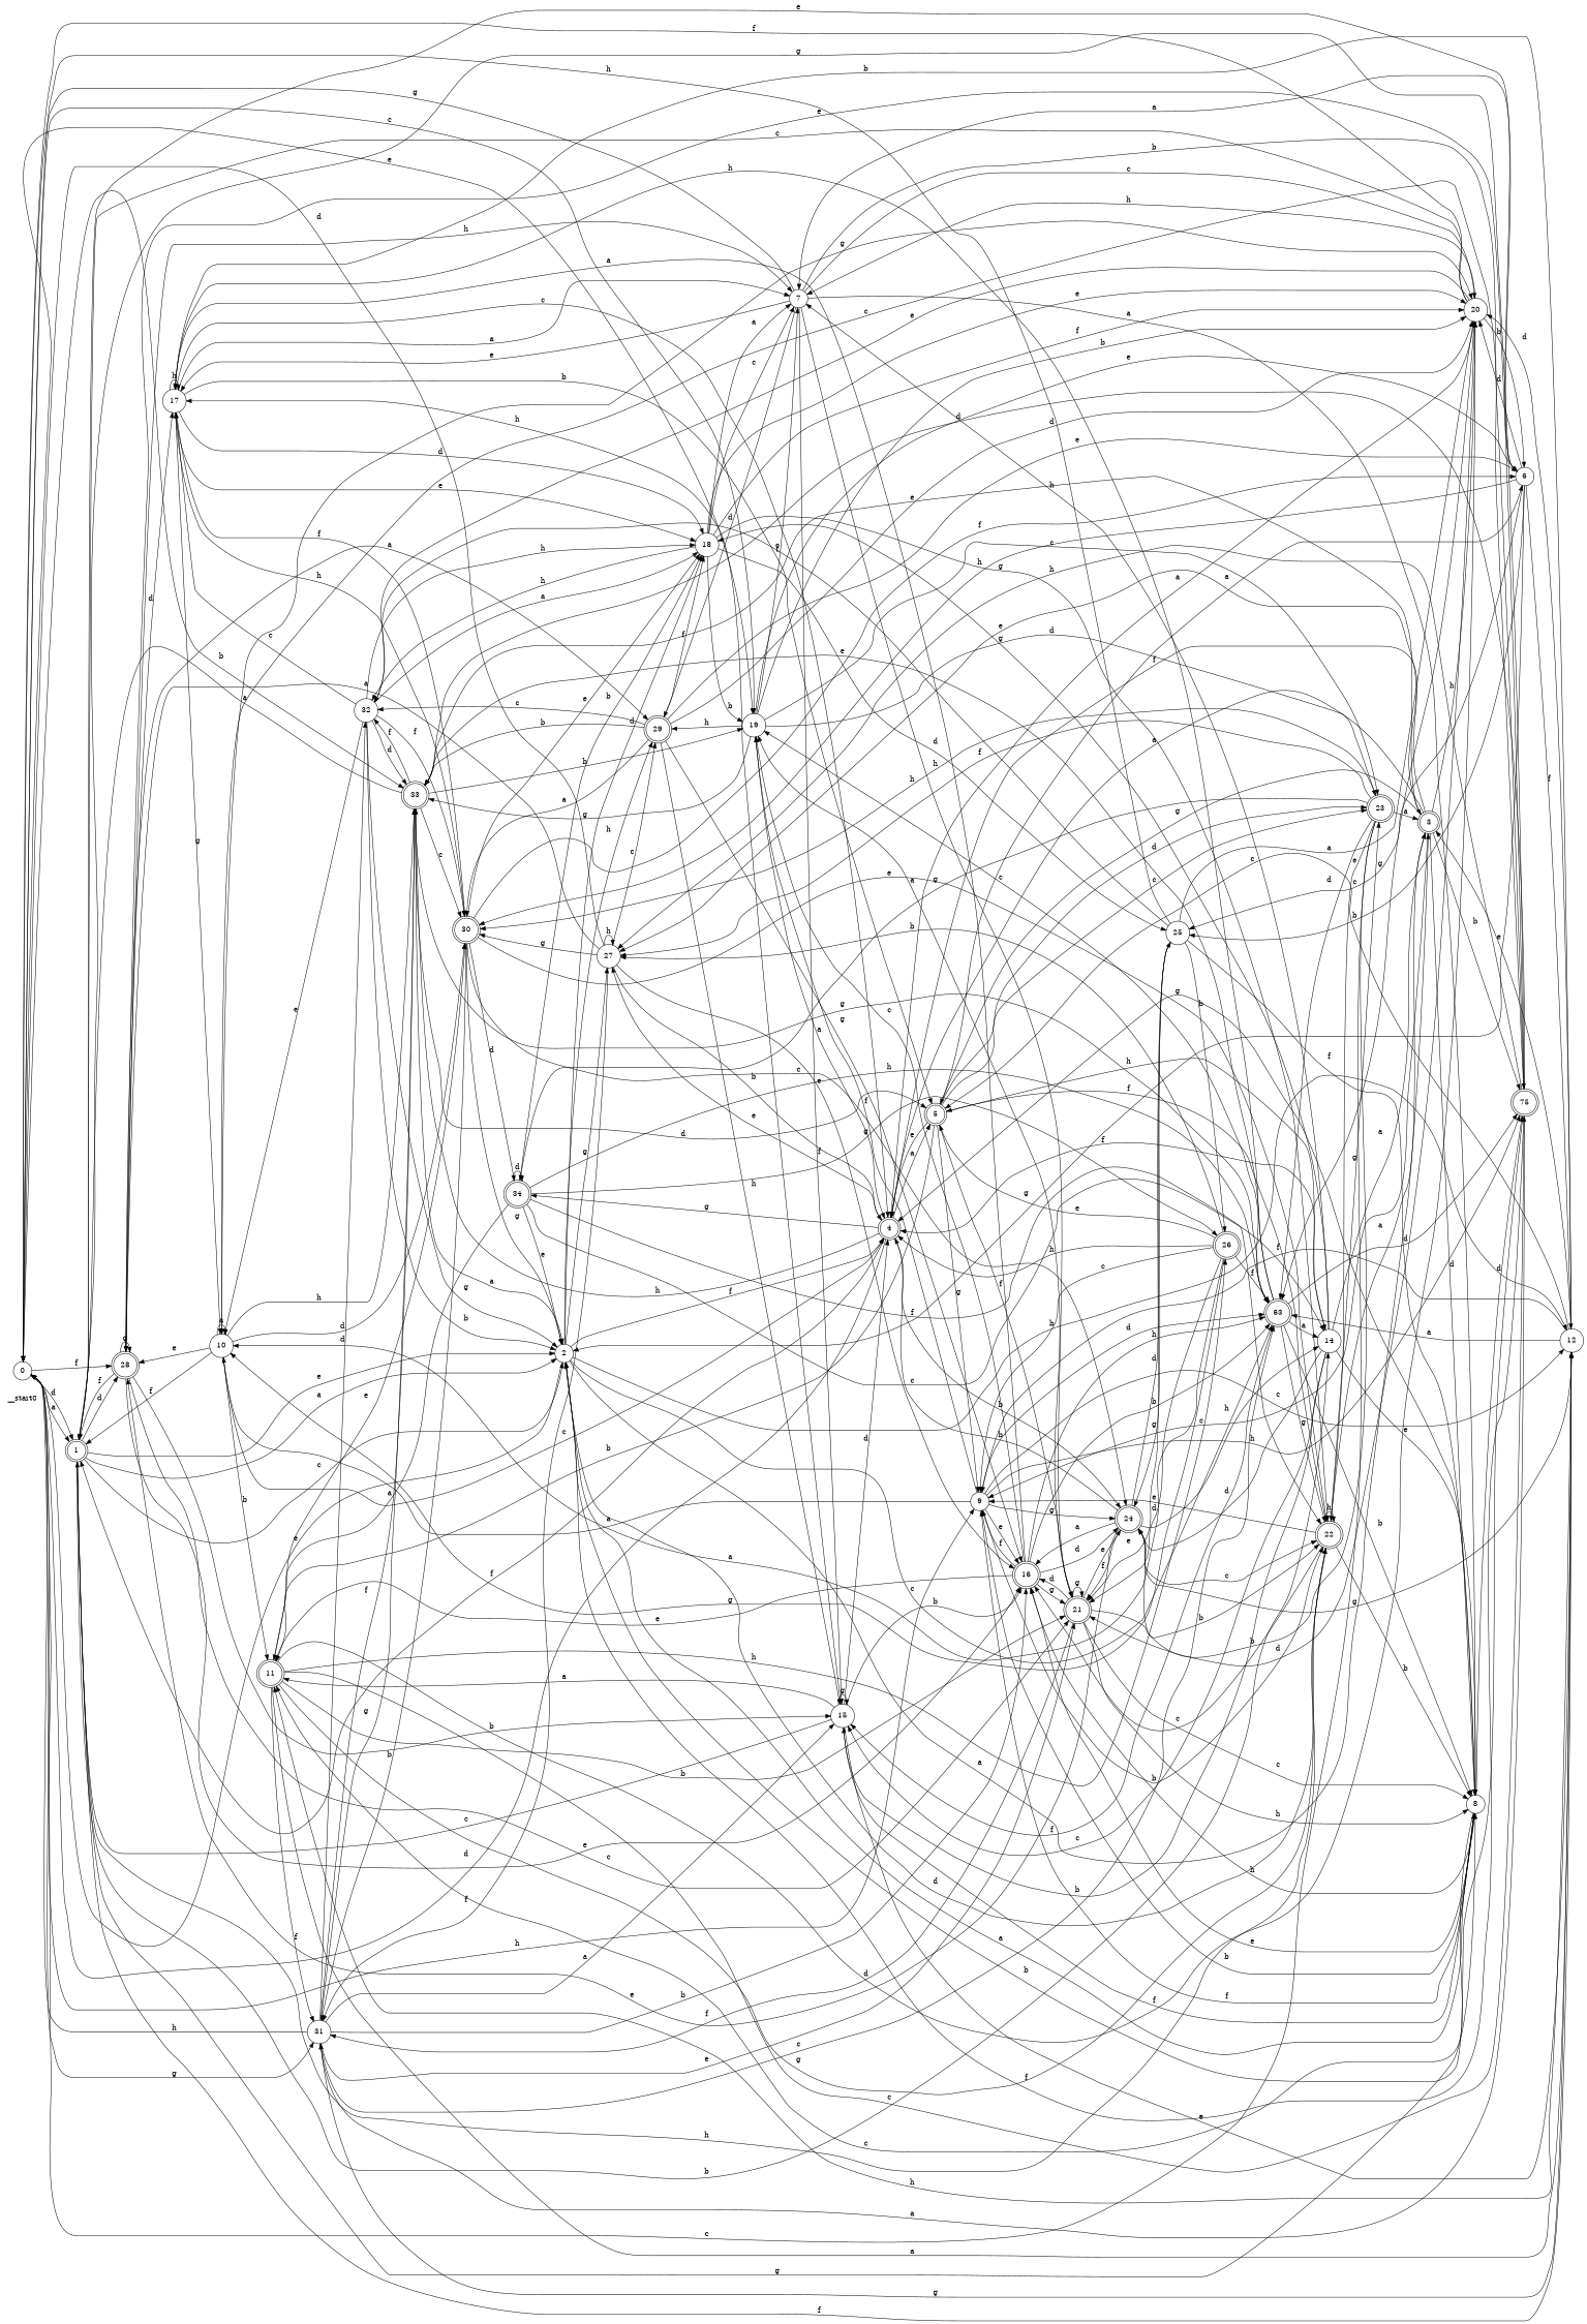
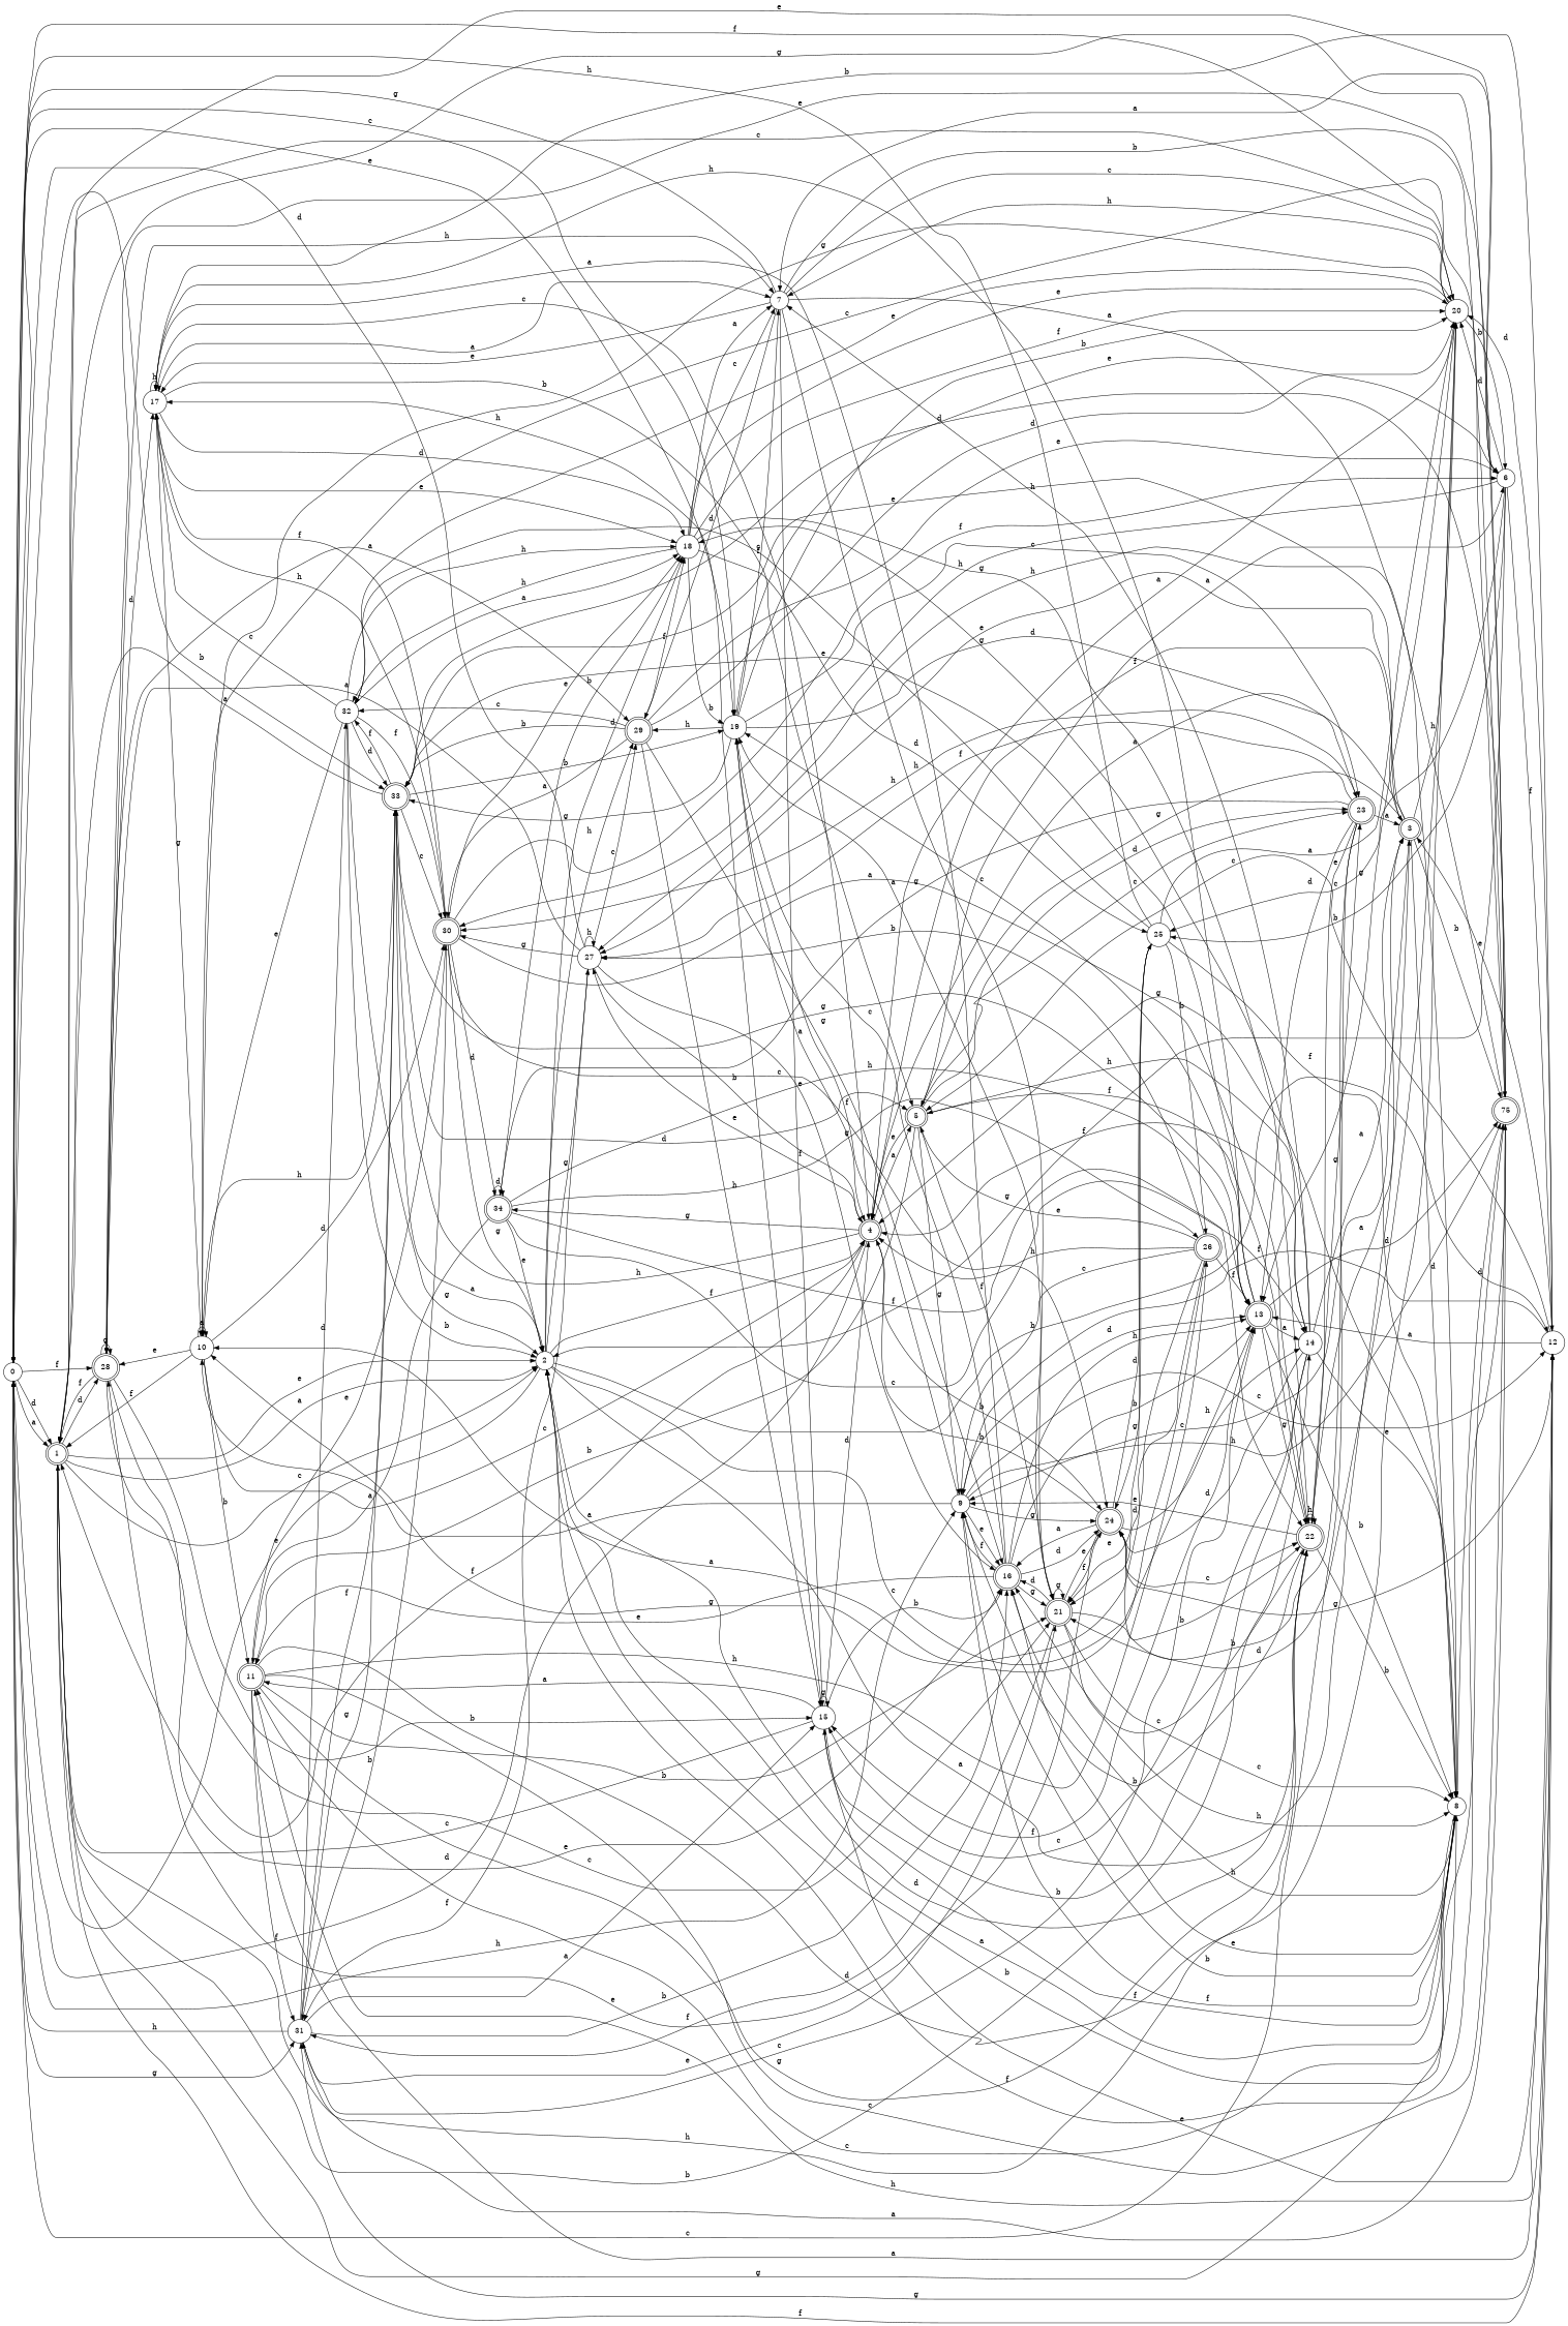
  digraph {
    rankdir=LR
    node [shape=circle color=black fillcolor=white style="rounded,filled"]
-   __start0 [shape=none color="" fillcolor="" style=""]
    n2 [label=0 style=filled]
    n3 [label=1 shape=doublecircle]
    n4 [label=9 style=filled]
    n5 [label=19 style=filled]
    n6 [label=28 shape=doublecircle]
    n7 [label=31]
    n8 [label=33 shape=doublecircle]
    n9 [label=2 style=filled]
    n10 [label=8 style=filled]
    n11 [label=12 style=filled]
    n12 [label=14 style=filled]
    n13 [label=22 shape=doublecircle]
-   n14 [label=63 shape=doublecircle]
+   n14 [label=13 shape=doublecircle]
    n15 [label=75 shape=doublecircle]
    n16 [label=24 shape=doublecircle]
    n17 [label=16 shape=doublecircle]
    n18 [label=10 style=filled]
    n19 [label=4 shape=doublecircle]
    n20 [label=29 shape=doublecircle]
    n21 [label=20 style=filled]
    n22 [label=6 style=filled]
    n23 [label=23 shape=doublecircle]
    n24 [label=7 style=filled]
    n25 [label=21 shape=doublecircle]
    n26 [label=15 style=filled]
    n27 [label=17 style=filled]
    n28 [label=32 style=filled]
    n29 [label=3 shape=doublecircle]
    n30 [label=5 shape=doublecircle]
    n31 [label=30 shape=doublecircle]
    n32 [label=18 style=filled]
    n33 [label=27 style=filled]
    n34 [label=11 shape=doublecircle]
    n35 [label=34 shape=doublecircle]
    n36 [label=25 style=filled]
    n37 [label=26 shape=doublecircle]
    n2 -> n3 [label=a]
    n2 -> n3 [label=d]
    n2 -> n4 [label=h]
    n2 -> n5 [label=c]
    n2 -> n5 [label=e]
    n2 -> n6 [label=f]
    n2 -> n7 [label=g]
    n2 -> n8 [label=b]
    n3 -> n6 [label=d]
    n3 -> n9 [label=a]
    n3 -> n9 [label=c]
    n3 -> n9 [label=e]
    n3 -> n10 [label=g]
    n3 -> n11 [label=f]
    n3 -> n12 [label=b]
    n3 -> n13 [label=h]
    n4 -> n5 [label=f]
    n4 -> n11 [label=c]
    n4 -> n13 [label=b]
    n4 -> n14 [label=d]
    n4 -> n15 [label=h]
    n4 -> n16 [label=g]
    n4 -> n17 [label=e]
    n4 -> n18 [label=a]
    n5 -> n8 [label=g]
    n5 -> n19 [label=a]
    n5 -> n20 [label=h]
    n5 -> n21 [label=b]
    n5 -> n22 [label=e]
    n5 -> n23 [label=c]
    n5 -> n23 [label=d]
    n5 -> n24 [label=f]
    n6 -> n3 [label=f]
    n6 -> n6 [label=g]
    n6 -> n17 [label=e]
    n6 -> n20 [label=a]
    n6 -> n24 [label=h]
    n6 -> n25 [label=c]
    n6 -> n26 [label=b]
    n6 -> n27 [label=d]
    n7 -> n2 [label=h]
    n7 -> n8 [label=f]
    n7 -> n8 [label=g]
    n7 -> n14 [label=c]
    n7 -> n17 [label=b]
    n7 -> n25 [label=e]
    n7 -> n26 [label=a]
    n7 -> n28 [label=d]
    n8 -> n3 [label=a]
    n8 -> n5 [label=b]
    n8 -> n9 [label=a]
    n8 -> n14 [label=g]
    n8 -> n28 [label=f]
    n8 -> n29 [label=e]
    n8 -> n30 [label=d]
    n8 -> n31 [label=c]
    n9 -> n2 [label=e]
    n9 -> n11 [label=b]
    n9 -> n14 [label=c]
    n9 -> n19 [label=f]
    n9 -> n20 [label=h]
    n9 -> n29 [label=a]
    n9 -> n32 [label=d]
    n9 -> n33 [label=g]
    n10 -> n4 [label=b]
    n10 -> n4 [label=f]
    n10 -> n9 [label=a]
    n10 -> n15 [label=d]
    n10 -> n17 [label=e]
    n10 -> n17 [label=h]
    n10 -> n19 [label=g]
    n10 -> n34 [label=c]
    n11 -> n4 [label=f]
    n11 -> n7 [label=g]
    n11 -> n14 [label=a]
    n11 -> n21 [label=d]
    n11 -> n27 [label=b]
    n11 -> n29 [label=e]
    n11 -> n30 [label=c]
    n11 -> n34 [label=h]
    n12 -> n10 [label=e]
    n12 -> n16 [label=d]
    n12 -> n19 [label=f]
    n12 -> n24 [label=h]
    n12 -> n26 [label=b]
    n12 -> n26 [label=c]
    n12 -> n29 [label=a]
    n12 -> n32 [label=g]
    n13 -> n4 [label=e]
    n13 -> n9 [label=d]
    n13 -> n10 [label=b]
    n13 -> n13 [label=h]
    n13 -> n17 [label=c]
    n13 -> n23 [label=g]
    n13 -> n29 [label=a]
    n13 -> n30 [label=f]
    n14 -> n5 [label=c]
    n14 -> n8 [label=e]
    n14 -> n10 [label=b]
    n14 -> n12 [label=a]
    n14 -> n13 [label=g]
    n14 -> n15 [label=d]
    n14 -> n26 [label=f]
    n14 -> n27 [label=h]
    n15 -> n3 [label=g]
    n15 -> n6 [label=e]
    n15 -> n7 [label=a]
    n15 -> n8 [label=d]
    n15 -> n9 [label=b]
    n15 -> n9 [label=f]
    n15 -> n18 [label=c]
    n15 -> n33 [label=h]
    n16 -> n6 [label=e]
    n16 -> n11 [label=g]
    n16 -> n12 [label=h]
    n16 -> n13 [label=c]
    n16 -> n17 [label=a]
    n16 -> n19 [label=b]
    n16 -> n25 [label=f]
    n16 -> n36 [label=d]
    n17 -> n4 [label=f]
    n17 -> n5 [label=c]
    n17 -> n14 [label=b]
    n17 -> n14 [label=h]
    n17 -> n16 [label=d]
    n17 -> n25 [label=g]
    n17 -> n27 [label=a]
    n17 -> n34 [label=e]
    n18 -> n3 [label=f]
    n18 -> n6 [label=e]
    n18 -> n8 [label=h]
    n18 -> n18 [label=a]
    n18 -> n19 [label=c]
    n18 -> n21 [label=g]
    n18 -> n31 [label=d]
    n18 -> n34 [label=b]
    n19 -> n2 [label=d]
    n19 -> n3 [label=f]
    n19 -> n8 [label=h]
    n19 -> n16 [label=b]
    n19 -> n30 [label=a]
    n19 -> n33 [label=e]
    n19 -> n35 [label=g]
    n20 -> n8 [label=b]
    n20 -> n17 [label=g]
    n20 -> n21 [label=d]
    n20 -> n22 [label=e]
    n20 -> n26 [label=h]
    n20 -> n28 [label=c]
    n20 -> n31 [label=a]
    n20 -> n32 [label=f]
    n21 -> n2 [label=f]
    n21 -> n3 [label=c]
    n21 -> n14 [label=g]
    n21 -> n19 [label=a]
    n21 -> n22 [label=b]
    n21 -> n24 [label=h]
    n21 -> n25 [label=d]
    n21 -> n28 [label=e]
    n22 -> n3 [label=e]
    n22 -> n9 [label=g]
    n22 -> n11 [label=f]
    n22 -> n21 [label=d]
    n22 -> n24 [label=a]
    n22 -> n31 [label=h]
    n22 -> n36 [label=b]
    n22 -> n36 [label=c]
    n23 -> n2 [label=c]
    n23 -> n13 [label=e]
    n23 -> n14 [label=d]
    n23 -> n16 [label=b]
    n23 -> n29 [label=a]
    n23 -> n31 [label=h]
    n23 -> n33 [label=f]
    n23 -> n35 [label=g]
    n24 -> n2 [label=g]
    n24 -> n10 [label=a]
    n24 -> n15 [label=b]
    n24 -> n20 [label=d]
    n24 -> n21 [label=c]
    n24 -> n25 [label=h]
    n24 -> n26 [label=f]
    n24 -> n27 [label=e]
    n25 -> n5 [label=a]
    n25 -> n7 [label=f]
    n25 -> n10 [label=c]
    n25 -> n10 [label=h]
    n25 -> n13 [label=b]
    n25 -> n16 [label=e]
    n25 -> n17 [label=d]
    n25 -> n25 [label=g]
    n26 -> n3 [label=c]
    n26 -> n10 [label=f]
    n26 -> n11 [label=e]
    n26 -> n17 [label=b]
    n26 -> n19 [label=d]
    n26 -> n26 [label=g]
    n26 -> n27 [label=h]
    n26 -> n34 [label=a]
    n27 -> n18 [label=g]
    n27 -> n19 [label=c]
    n27 -> n24 [label=a]
    n27 -> n27 [label=h]
    n27 -> n30 [label=b]
    n27 -> n31 [label=f]
    n27 -> n32 [label=d]
    n27 -> n32 [label=e]
    n28 -> n8 [label=d]
    n28 -> n9 [label=b]
    n28 -> n9 [label=g]
    n28 -> n18 [label=e]
    n28 -> n27 [label=c]
    n28 -> n31 [label=f]
    n28 -> n32 [label=a]
    n28 -> n32 [label=h]
    n29 -> n4 [label=c]
    n29 -> n10 [label=d]
    n29 -> n15 [label=b]
    n29 -> n19 [label=a]
    n29 -> n19 [label=f]
    n29 -> n21 [label=h]
    n29 -> n30 [label=g]
    n29 -> n33 [label=e]
    n30 -> n4 [label=g]
    n30 -> n12 [label=h]
    n30 -> n19 [label=e]
    n30 -> n22 [label=a]
    n30 -> n23 [label=c]
    n30 -> n23 [label=d]
    n30 -> n25 [label=f]
    n30 -> n34 [label=b]
    n31 -> n7 [label=b]
    n31 -> n9 [label=g]
-   n31 -> n13 [label=e]
+   n31 -> n13 [label=a]
    n31 -> n16 [label=c]
    n31 -> n22 [label=f]
    n31 -> n27 [label=h]
    n31 -> n32 [label=e]
    n31 -> n35 [label=d]
    n32 -> n5 [label=b]
    n32 -> n13 [label=g]
    n32 -> n21 [label=e]
    n32 -> n21 [label=f]
    n32 -> n24 [label=a]
    n32 -> n24 [label=c]
    n32 -> n28 [label=h]
    n32 -> n36 [label=d]
    n33 -> n2 [label=d]
    n33 -> n6 [label=a]
    n33 -> n7 [label=f]
    n33 -> n17 [label=e]
    n33 -> n19 [label=b]
    n33 -> n20 [label=c]
    n33 -> n31 [label=g]
    n33 -> n33 [label=h]
    n34 -> n7 [label=f]
    n34 -> n11 [label=a]
    n34 -> n13 [label=g]
    n34 -> n15 [label=c]
    n34 -> n21 [label=d]
    n34 -> n25 [label=b]
    n34 -> n31 [label=e]
    n34 -> n37 [label=h]
    n35 -> n9 [label=e]
    n35 -> n12 [label=c]
    n35 -> n13 [label=f]
    n35 -> n14 [label=h]
    n35 -> n32 [label=b]
    n35 -> n34 [label=a]
    n35 -> n35 [label=d]
    n35 -> n37 [label=g]
    n36 -> n2 [label=h]
    n36 -> n10 [label=f]
    n36 -> n16 [label=g]
    n36 -> n21 [label=a]
    n36 -> n25 [label=e]
    n36 -> n28 [label=c]
    n36 -> n37 [label=b]
    n37 -> n4 [label=c]
    n37 -> n14 [label=f]
    n37 -> n18 [label=a]
    n37 -> n18 [label=g]
    n37 -> n19 [label=h]
    n37 -> n25 [label=d]
    n37 -> n30 [label=e]
    n37 -> n33 [label=b]
  }
